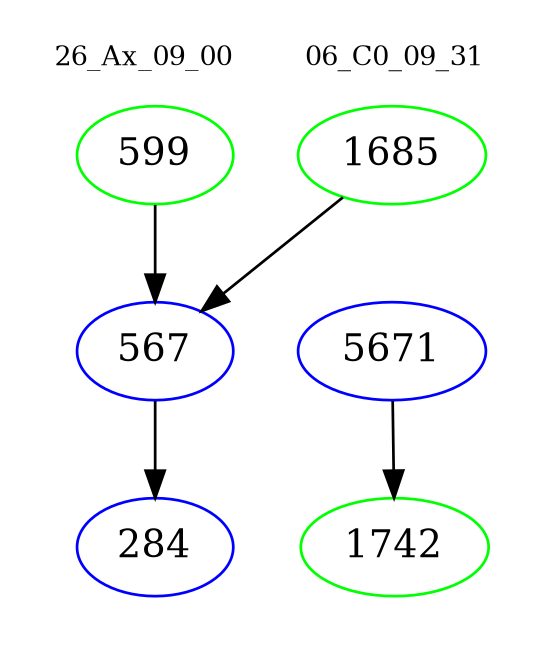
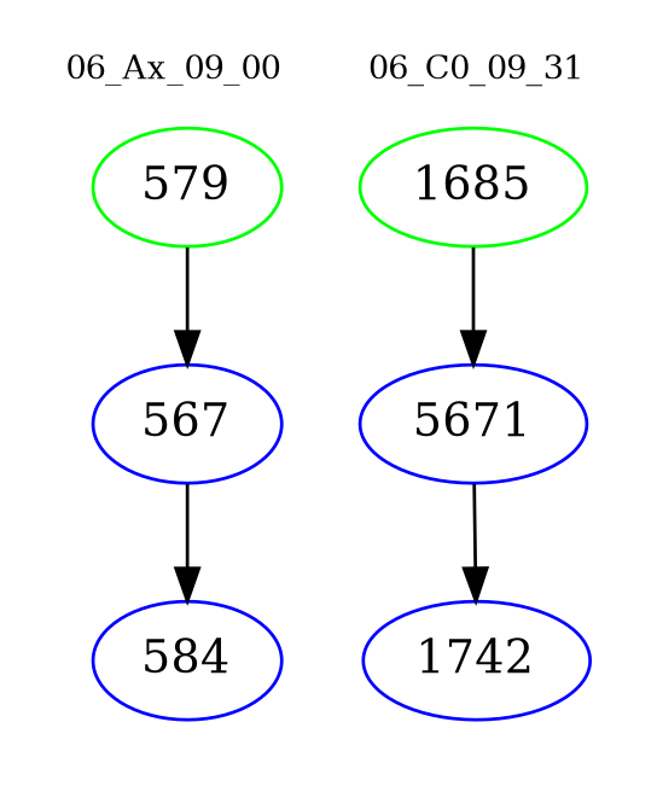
  digraph {
    node [color=blue]
    edge [color=black]
-   n1 [color=green label=599]
+   n1 [color=green label=579]
    n2 [label=567]
-   n3 [label=284]
+   n3 [label=584]
    n4 [color=green label=1685]
    n5 [label=5671]
-   n6 [color=green label=1742]
+   n6 [label=1742]
    subgraph cluster_1 {
      color=white
      fontsize=10
-     label="26_Ax_09_00"
+     label="06_Ax_09_00"
      n1
      n2
      n3
    }
    subgraph cluster_2 {
      color=white
      fontsize=10
      label="06_C0_09_31"
      n4
      n5
      n6
    }
    n1 -> n2
    n2 -> n3
-   n4 -> n2
+   n4 -> n5
    n5 -> n6
  }
